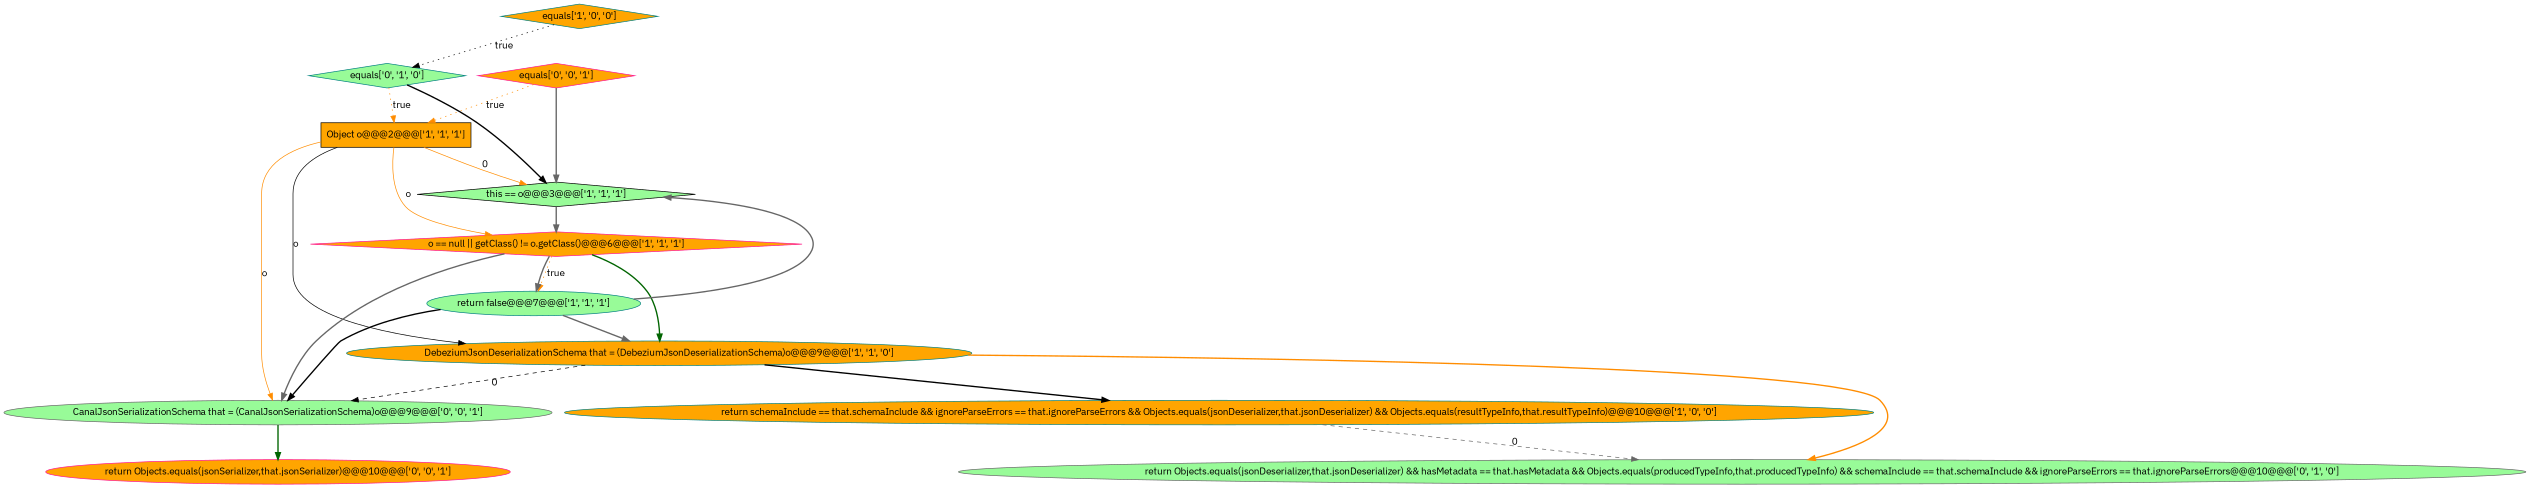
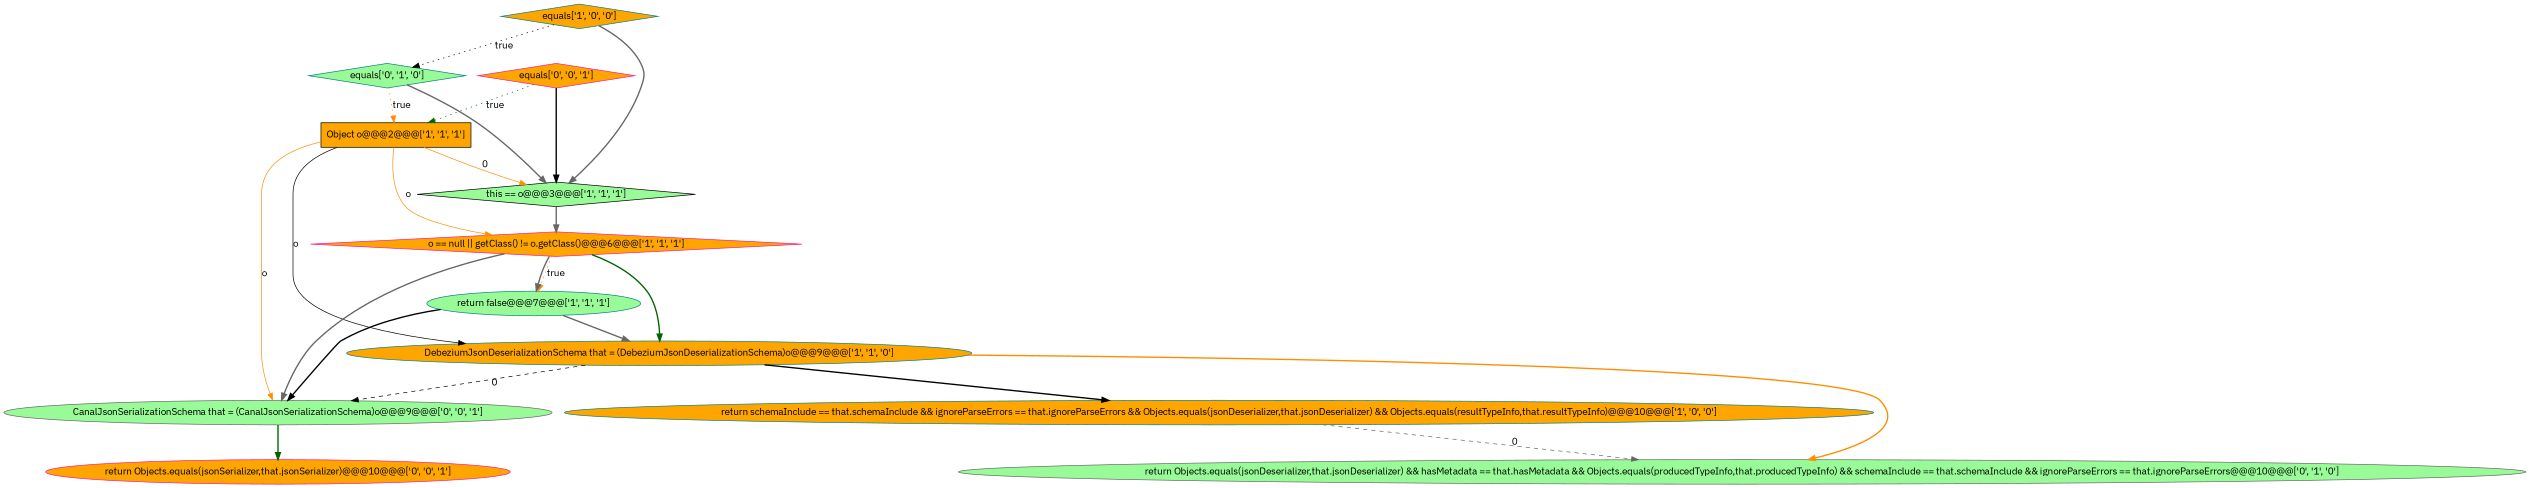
  digraph {
    fontname="IBM Plex Sans"
    node [color=teal fillcolor=orange fontname="IBM Plex Sans" shape=ellipse style=filled]
    edge [color=gray40 fontname="IBM Plex Sans" style=bold]
    n1 [color=deeppink label="equals['0', '0', '1']" shape=diamond]
    n2 [color=black fillcolor=palegreen label="this == o@@@3@@@['1', '1', '1']" shape=diamond]
    n3 [color=black label="Object o@@@2@@@['1', '1', '1']" shape=box]
    n4 [color=deeppink label="o == null || getClass() != o.getClass()@@@6@@@['1', '1', '1']" shape=diamond]
    n5 [label="DebeziumJsonDeserializationSchema that = (DebeziumJsonDeserializationSchema)o@@@9@@@['1', '1', '0']"]
    n6 [color=gray40 fillcolor=palegreen label="CanalJsonSerializationSchema that = (CanalJsonSerializationSchema)o@@@9@@@['0', '0', '1']"]
    n7 [fillcolor=palegreen label="return false@@@7@@@['1', '1', '1']"]
    n8 [color=deeppink label="return Objects.equals(jsonSerializer,that.jsonSerializer)@@@10@@@['0', '0', '1']"]
    n9 [color=gray40 fillcolor=palegreen label="return Objects.equals(jsonDeserializer,that.jsonDeserializer) && hasMetadata == that.hasMetadata && Objects.equals(producedTypeInfo,that.producedTypeInfo) && schemaInclude == that.schemaInclude && ignoreParseErrors == that.ignoreParseErrors@@@10@@@['0', '1', '0']"]
    n10 [label="return schemaInclude == that.schemaInclude && ignoreParseErrors == that.ignoreParseErrors && Objects.equals(jsonDeserializer,that.jsonDeserializer) && Objects.equals(resultTypeInfo,that.resultTypeInfo)@@@10@@@['1', '0', '0']"]
    n11 [fillcolor=palegreen label="equals['0', '1', '0']" shape=diamond]
    n12 [label="equals['1', '0', '0']" shape=diamond]
-   n1 -> n2
-   n1 -> n3 [color=darkorange label=true style=dotted]
+   n1 -> n2 [color=black]
+   n1 -> n3 [color=darkgreen label=true style=dotted]
    n2 -> n4
    n3 -> n2 [color=darkorange label=0 style=solid]
    n3 -> n4 [color=darkorange label=o style=solid]
    n3 -> n5 [color=black label=o style=solid]
    n3 -> n6 [color=darkorange label=o style=solid]
    n4 -> n5 [color=darkgreen]
    n4 -> n6
    n4 -> n7 [color=darkorange label=true style=dotted]
    n4 -> n7
    n5 -> n6 [color=black label=0 style=dashed]
    n5 -> n9 [color=darkorange]
    n5 -> n10 [color=black]
    n6 -> n8 [color=darkgreen]
    n7 -> n5
    n7 -> n6 [color=black]
    n10 -> n9 [label=0 style=dashed]
-   n11 -> n2 [color=black]
+   n11 -> n2
    n11 -> n3 [color=darkorange label=true style=dotted]
-   n7 -> n2
+   n12 -> n2
    n12 -> n11 [color=black label=true style=dotted]
  }
